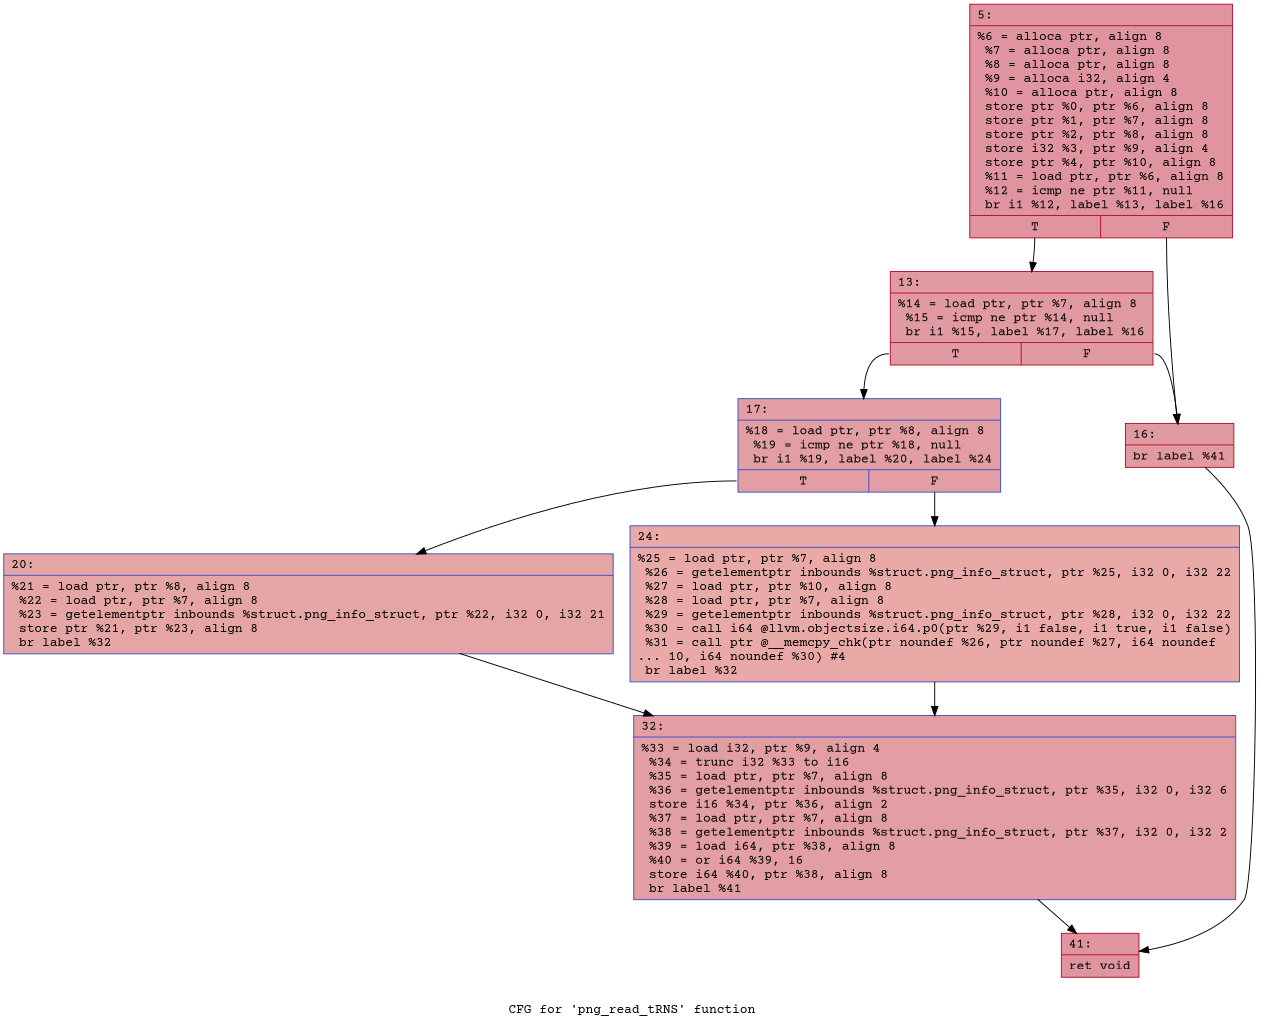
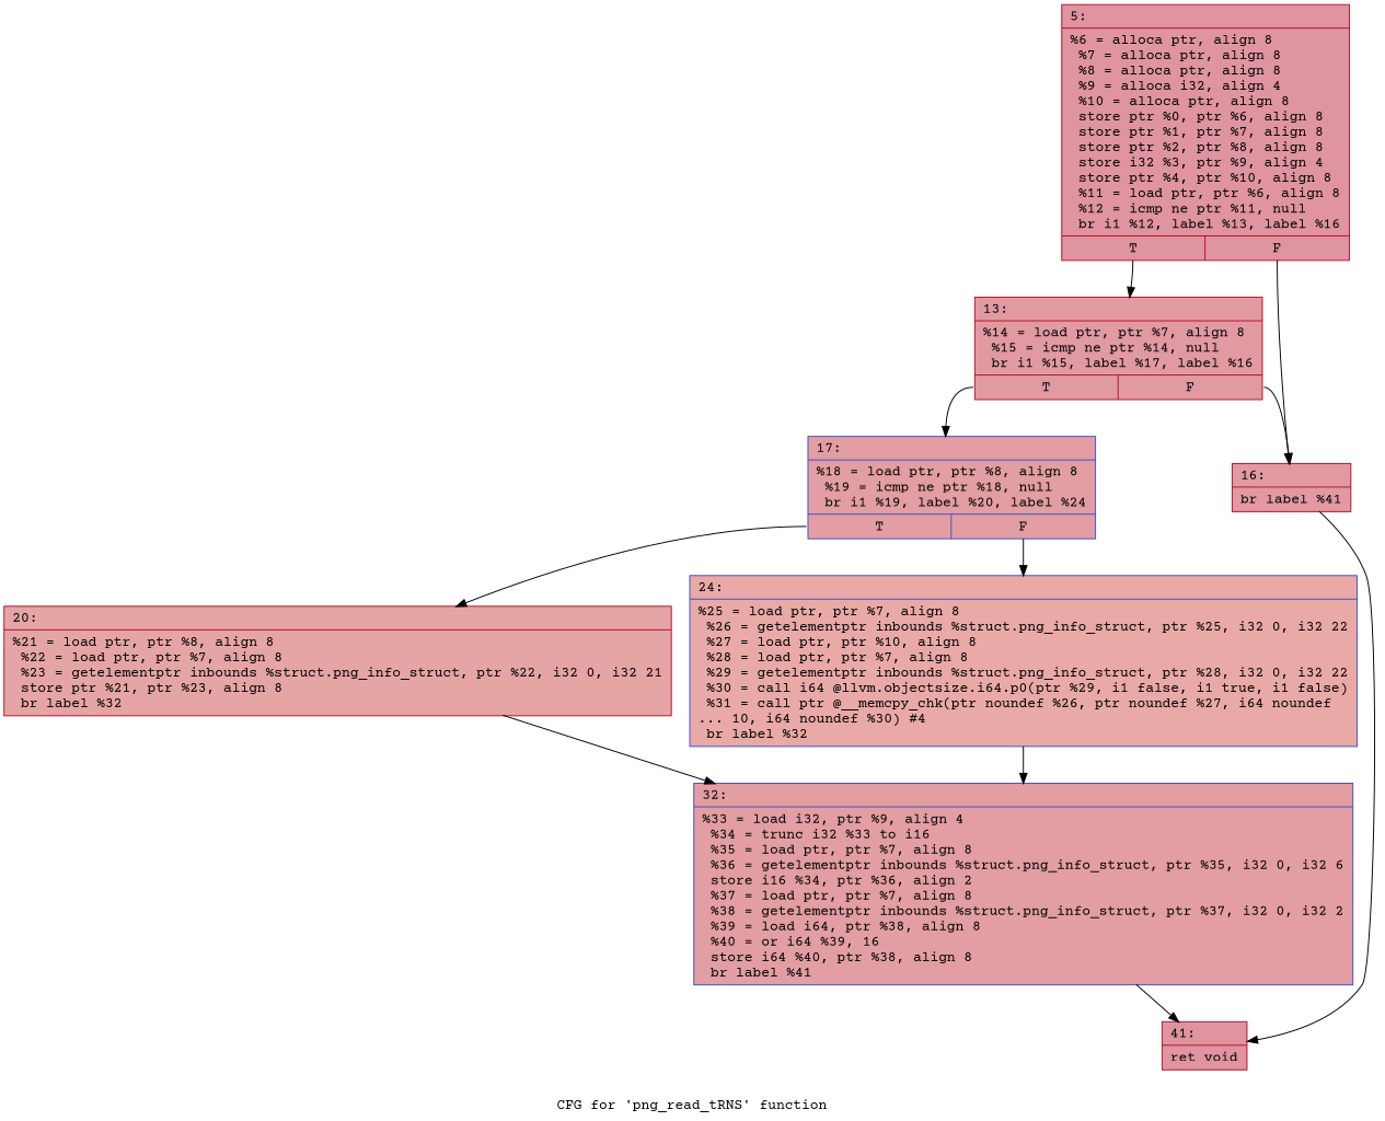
  digraph {
    label="CFG for 'png_read_tRNS' function"
    fontname="Courier Prime"
    node [color="#b70d28ff" fillcolor="#b70d2870" fontname="Courier Prime" shape=record style=filled]
    edge [fontname="Courier Prime"]
    n1 [label="{5:\l|  %6 = alloca ptr, align 8\l  %7 = alloca ptr, align 8\l  %8 = alloca ptr, align 8\l  %9 = alloca i32, align 4\l  %10 = alloca ptr, align 8\l  store ptr %0, ptr %6, align 8\l  store ptr %1, ptr %7, align 8\l  store ptr %2, ptr %8, align 8\l  store i32 %3, ptr %9, align 4\l  store ptr %4, ptr %10, align 8\l  %11 = load ptr, ptr %6, align 8\l  %12 = icmp ne ptr %11, null\l  br i1 %12, label %13, label %16\l|{<s0>T|<s1>F}}"]
    n2 [fillcolor="#bb1b2c70" label="{13:\l|  %14 = load ptr, ptr %7, align 8\l  %15 = icmp ne ptr %14, null\l  br i1 %15, label %17, label %16\l|{<s0>T|<s1>F}}"]
    n3 [fillcolor="#bb1b2c70" label="{16:\l|  br label %41\l}"]
    n4 [color="#3d50c3ff" fillcolor="#be242e70" label="{17:\l|  %18 = load ptr, ptr %8, align 8\l  %19 = icmp ne ptr %18, null\l  br i1 %19, label %20, label %24\l|{<s0>T|<s1>F}}"]
    n5 [label="{41:\l|  ret void\l}"]
-   n6 [color="#3d50c3ff" fillcolor="#c5333470" label="{20:\l|  %21 = load ptr, ptr %8, align 8\l  %22 = load ptr, ptr %7, align 8\l  %23 = getelementptr inbounds %struct.png_info_struct, ptr %22, i32 0, i32 21\l  store ptr %21, ptr %23, align 8\l  br label %32\l}"]
+   n6 [fillcolor="#c5333470" label="{20:\l|  %21 = load ptr, ptr %8, align 8\l  %22 = load ptr, ptr %7, align 8\l  %23 = getelementptr inbounds %struct.png_info_struct, ptr %22, i32 0, i32 21\l  store ptr %21, ptr %23, align 8\l  br label %32\l}"]
    n7 [color="#3d50c3ff" fillcolor="#ca3b3770" label="{24:\l|  %25 = load ptr, ptr %7, align 8\l  %26 = getelementptr inbounds %struct.png_info_struct, ptr %25, i32 0, i32 22\l  %27 = load ptr, ptr %10, align 8\l  %28 = load ptr, ptr %7, align 8\l  %29 = getelementptr inbounds %struct.png_info_struct, ptr %28, i32 0, i32 22\l  %30 = call i64 @llvm.objectsize.i64.p0(ptr %29, i1 false, i1 true, i1 false)\l  %31 = call ptr @__memcpy_chk(ptr noundef %26, ptr noundef %27, i64 noundef\l... 10, i64 noundef %30) #4\l  br label %32\l}"]
    n8 [color="#3d50c3ff" fillcolor="#be242e70" label="{32:\l|  %33 = load i32, ptr %9, align 4\l  %34 = trunc i32 %33 to i16\l  %35 = load ptr, ptr %7, align 8\l  %36 = getelementptr inbounds %struct.png_info_struct, ptr %35, i32 0, i32 6\l  store i16 %34, ptr %36, align 2\l  %37 = load ptr, ptr %7, align 8\l  %38 = getelementptr inbounds %struct.png_info_struct, ptr %37, i32 0, i32 2\l  %39 = load i64, ptr %38, align 8\l  %40 = or i64 %39, 16\l  store i64 %40, ptr %38, align 8\l  br label %41\l}"]
    n1 -> n2 [tailport=s0]
    n1 -> n3 [tailport=s1]
    n2 -> n3 [tailport=s1]
    n2 -> n4 [tailport=s0]
    n3 -> n5
    n4 -> n6 [tailport=s0]
    n4 -> n7 [tailport=s1]
    n6 -> n8
    n7 -> n8
    n8 -> n5
  }
